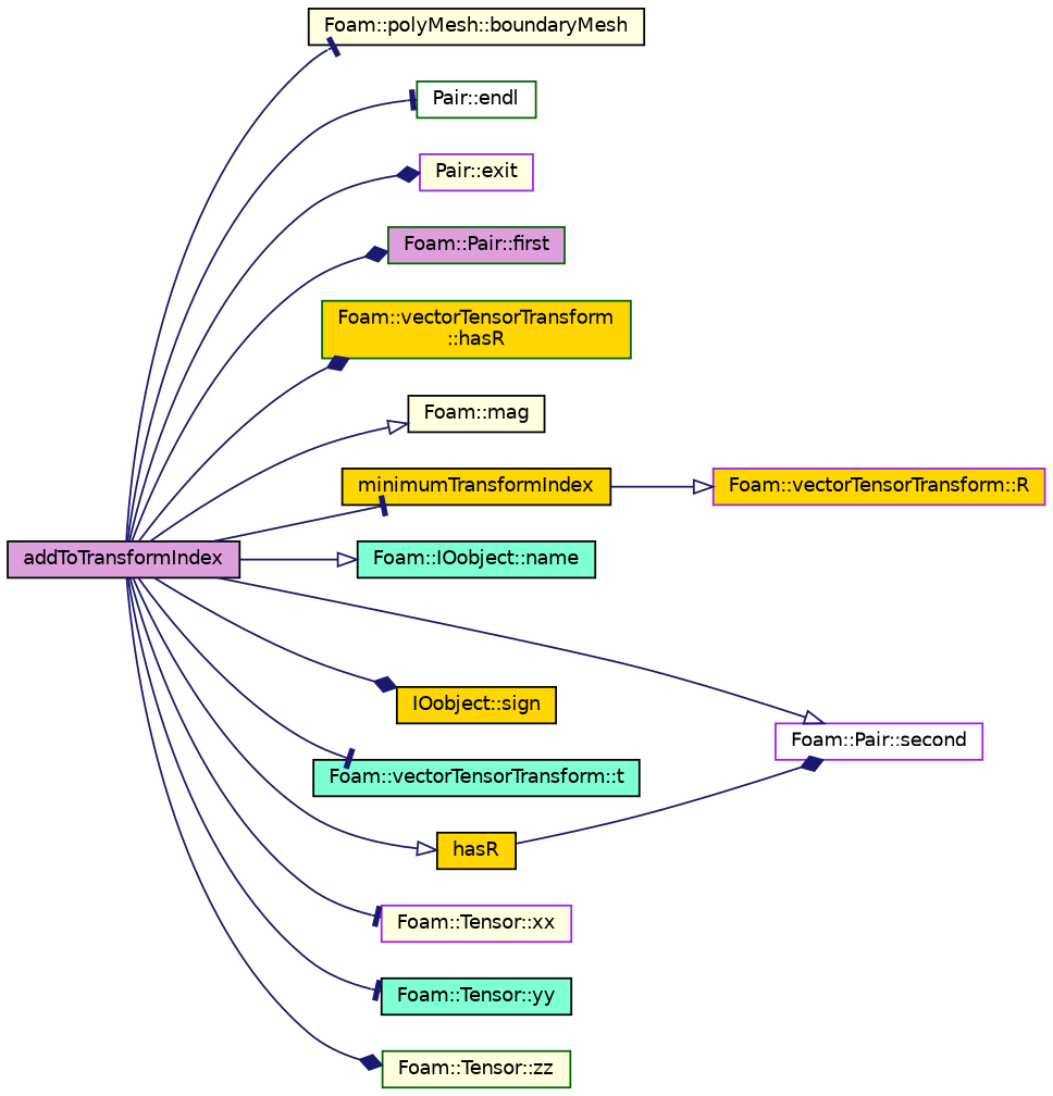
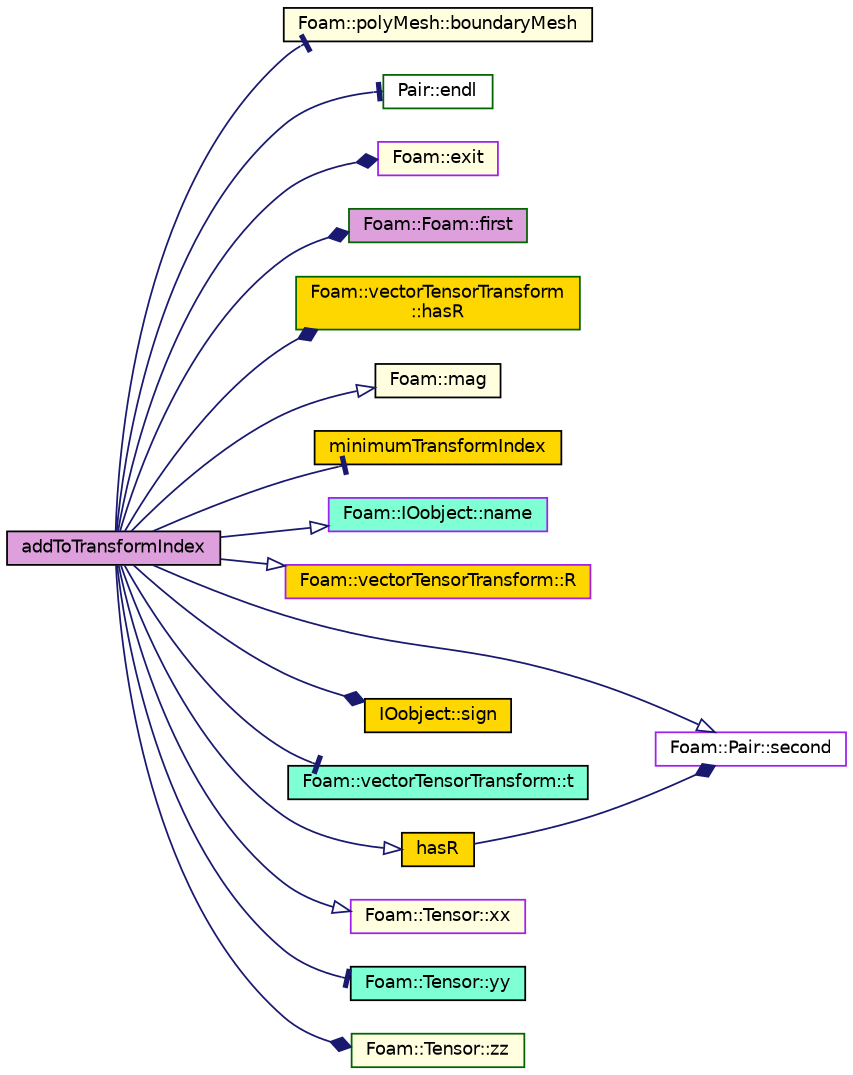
  digraph {
    rankdir=LR
    node [color=black fillcolor=lightyellow fontname=Helvetica fontsize=10 shape=record style=filled]
    edge [arrowhead=diamond color=midnightblue fontname=Helvetica fontsize=10 labelfontname=Helvetica labelfontsize=10 style=solid]
    n1 [fillcolor=plum fontcolor=black height=0.2 label=addToTransformIndex width=0.4]
    n2 [height=0.2 label="Foam::polyMesh::boundaryMesh" width=0.4]
    n3 [color=darkgreen fillcolor=white height=0.2 label="Pair::endl" width=0.4]
-   n4 [color=purple height=0.2 label="Pair::exit" width=0.4]
-   n5 [color=darkgreen fillcolor=plum height=0.2 label="Foam::Pair::first" width=0.4]
+   n4 [color=purple height=0.2 label="Foam::exit" width=0.4]
+   n5 [color=darkgreen fillcolor=plum height=0.2 label="Foam::Foam::first" width=0.4]
    n6 [color=darkgreen fillcolor=gold height=0.2 label="Foam::vectorTensorTransform\l::hasR" width=0.4]
    n7 [height=0.2 label="Foam::mag" width=0.4]
    n8 [fillcolor=gold height=0.2 label=minimumTransformIndex width=0.4]
-   n9 [fillcolor=aquamarine height=0.2 label="Foam::IOobject::name" width=0.4]
+   n9 [color=purple fillcolor=aquamarine height=0.2 label="Foam::IOobject::name" width=0.4]
    n10 [color=purple fillcolor=gold height=0.2 label="Foam::vectorTensorTransform::R" width=0.4]
    n11 [color=purple fillcolor=white height=0.2 label="Foam::Pair::second" width=0.4]
    n12 [fillcolor=gold height=0.2 label="IOobject::sign" width=0.4]
    n13 [fillcolor=aquamarine height=0.2 label="Foam::vectorTensorTransform::t" width=0.4]
    n14 [fillcolor=gold height=0.2 label=hasR width=0.4]
    n15 [color=purple height=0.2 label="Foam::Tensor::xx" width=0.4]
    n16 [fillcolor=aquamarine height=0.2 label="Foam::Tensor::yy" width=0.4]
    n17 [color=darkgreen height=0.2 label="Foam::Tensor::zz" width=0.4]
    n1 -> n2 [arrowhead=tee]
    n1 -> n3 [arrowhead=tee]
    n1 -> n4
    n1 -> n5
    n1 -> n6
    n1 -> n7 [arrowhead=onormal]
    n1 -> n8 [arrowhead=tee]
    n1 -> n9 [arrowhead=onormal]
-   n8 -> n10 [arrowhead=onormal]
+   n1 -> n10 [arrowhead=onormal]
    n1 -> n11 [arrowhead=onormal]
    n1 -> n12
    n1 -> n13 [arrowhead=tee]
    n1 -> n14 [arrowhead=onormal]
-   n1 -> n15 [arrowhead=tee]
+   n1 -> n15 [arrowhead=onormal]
    n1 -> n16 [arrowhead=tee]
    n1 -> n17
    n14 -> n11
  }
